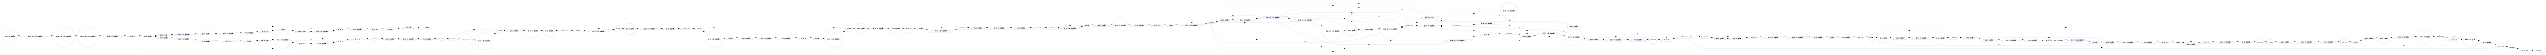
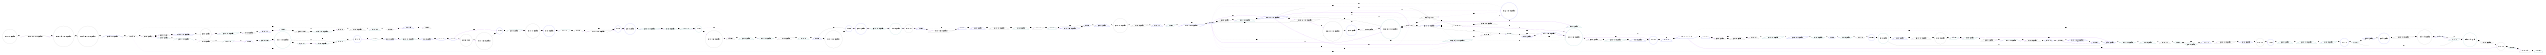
  digraph {
    fontname="DejaVu Sans Mono"
    rankdir=LR
    node [color=gray40 fontname="DejaVu Sans Mono" shape=trapezium]
    edge [arrowhead=tee color=purple fontname="DejaVu Sans Mono" style=solid]
    n1 [label="sub sp , sp , # address" shape=circle]
    n2 [label="stp x22 , x21 , [ sp , # address ]"]
    n3 [label="stp x20 , x19 , [ sp , # address ]" shape=circle]
    n4 [label="stp x29 , x30 , [ sp , # address ]" shape=circle]
    n5 [color=blue label="add x29 , sp , # address"]
    n6 [label="mov w19 , w0"]
    n7 [label="cbnz w0 , address" shape=hexagon]
    n8 [color=blue label="mov w0 , w19"]
    n9 [label="mov w0 , w19"]
    n10 [label="adrp x8 , symbol" shape=hexagon]
    n11 [color=teal label="adrp x1 , address" shape=hexagon]
    n12 [label="bl symbol"]
    n13 [color=teal label="bl symbol"]
    n14 [color=blue label="ldr x20 , [ x8 , # address ]" shape=hexagon]
    n15 [color=teal label="add x1 , x1 , # address"]
    n16 [label="adrp x1 , address" shape=circle]
    n17 [label="mov w2 , # address" shape=parallelogram]
    n18 [color=teal label="add x1 , x1 , # address" shape=parallelogram]
    n19 [label="mov w2 , # address" shape=hexagon]
    n20 [color=blue label="mov x0 , xzr"]
    n21 [color=teal label="bl symbol" shape=hexagon]
    n22 [label="adrp x8 , symbol"]
    n23 [label="mov x2 , x0" shape=hexagon]
    n24 [color=teal label="ldr x3 , [ x8 , # address ]" shape=hexagon]
    n25 [label="mov w1 , # address"]
    n26 [color=teal label="mov x0 , x20"]
    n27 [label="bl symbol" shape=hexagon]
    n28 [color=teal label="mov x0 , xzr" shape=parallelogram]
    n29 [color=blue label="bl symbol"]
    n30 [color=teal label="adrp x8 , symbol" shape=hexagon]
    n31 [color=teal label="mov x1 , x0" shape=hexagon]
    n32 [color=teal label="ldr x2 , [ x8 , # address ]" shape=circle]
    n33 [color=teal label="mov w0 , # address" shape=hexagon]
    n34 [color=teal label="mov x3 , x2"]
    n35 [color=blue label="mov x4 , x2" shape=circle]
    n36 [color=teal label="bl symbol" shape=hexagon]
    n37 [color=blue label="adrp x1 , address" shape=hexagon]
    n38 [color=teal label="add x1 , x1 , # address" shape=hexagon]
    n39 [color=blue label="mov w2 , # address" shape=hexagon]
    n40 [color=blue label="mov x0 , xzr" shape=hexagon]
    n41 [color=blue label="bl symbol" shape=hexagon]
-   n42 [label="symbol x22 , symbol" shape=circle]
+   n42 [label="adrp x22 , symbol" shape=circle]
    n43 [color=blue label="bl symbol" shape=circle]
    n44 [label="ldr x1 , [ x22 , # address ]" shape=circle]
    n45 [color=teal label="adrp x1 , address" shape=parallelogram]
    n46 [label="add x1 , x1 , # address" shape=circle]
    n47 [color=blue label="mov w2 , # address" shape=circle]
    n48 [color=teal label="mov x0 , xzr" shape=parallelogram]
    n49 [label="bl symbol"]
    n50 [label="ldr x1 , [ x22 , # address ]" shape=parallelogram]
    n51 [color=blue label="bl symbol" shape=circle]
    n52 [color=blue label="adrp x1 , address" shape=circle]
    n53 [color=teal label="add x1 , x1 , # address" shape=parallelogram]
    n54 [color=teal label="mov w2 , # address" shape=hexagon]
    n55 [color=teal label="mov x0 , xzr" shape=parallelogram]
    n56 [color=teal label="bl symbol" shape=circle]
    n57 [label="ldr x1 , [ x22 , # address ]" shape=circle]
    n58 [label="bl symbol"]
    n59 [color=teal label="adrp x1 , address"]
    n60 [color=teal label="add x1 , x1 , # address" shape=hexagon]
    n61 [label="mov w2 , # address" shape=parallelogram]
    n62 [color=teal label="mov x0 , xzr"]
    n63 [color=blue label="bl symbol"]
    n64 [label="ldr x1 , [ x22 , # address ]" shape=circle]
    n65 [color=blue label="bl symbol" shape=circle]
    n66 [color=blue label="adrp x1 , address" shape=circle]
    n67 [color=teal label="add x1 , x1 , # address" shape=hexagon]
    n68 [color=teal label="mov w2 , # address" shape=circle]
    n69 [label="mov x0 , xzr" shape=circle]
    n70 [color=blue label="bl symbol"]
    n71 [label="ldr x1 , [ x22 , # address ]" shape=parallelogram]
    n72 [color=blue label="bl symbol"]
    n73 [color=blue label="adrp x1 , address"]
    n74 [label="add x1 , x1 , # address"]
    n75 [color=teal label="mov w2 , # address"]
    n76 [label="mov x0 , xzr" shape=parallelogram]
    n77 [color=teal label="bl symbol"]
    n78 [color=blue label="ldr x1 , [ x22 , # address ]" shape=hexagon]
    n79 [color=blue label="bl symbol" shape=hexagon]
    n80 [color=blue label="adrp x1 , address"]
    n81 [label="add x1 , x1 , # address" shape=circle]
    n82 [label="mov w2 , # address" shape=parallelogram]
    n83 [color=blue label="mov x0 , xzr"]
    n84 [color=teal label="bl symbol" shape=parallelogram]
    n85 [color=blue label="ldr x1 , [ x22 , # address ]" shape=parallelogram]
    n86 [color=blue label="bl symbol" shape=hexagon]
    n87 [label="adrp x8 , address" shape=hexagon]
    n88 [color=blue label="ldp q2 , q0 , [ x8 , # address ]" shape=parallelogram]
    n89 [label="ldp q3 , q4 , [ x8 , # address ]" shape=parallelogram]
    n90 [label="ldp q5 , q1 , [ x8 , # address ]" shape=circle]
    n91 [color=teal label="stp q0 , q3 , [ sp , # address ]" shape=circle]
    n92 [label="ldr q0 , [ x8 ]" shape=hexagon]
    n93 [color=blue label="str q4 , [ sp , # address ]" shape=circle]
    n94 [label="stp q0 , q5 , [ sp ]" shape=parallelogram]
    n95 [color=teal label="stp q1 , q2 , [ sp , # address ]" shape=parallelogram]
    n96 [color=teal label="add x8 , x8 , # address"]
    n97 [color=blue label="adrp x1 , address" shape=circle]
    n98 [color=blue label="add x1 , x1 , # address" shape=parallelogram]
    n99 [label="mov x21 , sp"]
    n100 [color=teal label="ldr x8 , [ x21 , # address ]" shape=circle]
    n101 [label="mov x0 , x20" shape=parallelogram]
    n102 [label="adrp x20 , address" shape=parallelogram]
    n103 [color=teal label="cbnz x1 , address"]
    n104 [color=teal label="bl symbol" shape=hexagon]
    n105 [label="add x20 , x20 , # address"]
    n106 [color=blue label="ldr x1 , [ x21 , # address ]!"]
    n107 [color=blue label="cbz w0 , address" shape=hexagon]
    n108 [label="adrp x1 , address"]
    n109 [color=blue label="cmp x8 , # 0" shape=circle]
    n110 [color=blue label="csel x21 , x20 , x8 , eq" shape=parallelogram]
    n111 [color=teal label="add x1 , x1 , # address" shape=parallelogram]
    n112 [color=blue label="mov x0 , xzr"]
    n113 [color=blue label="bl symbol"]
    n114 [color=blue label="cmp x21 , x20" shape=hexagon]
    n115 [label="mov x2 , x21" shape=circle]
    n116 [color=blue label="mov w2 , # address"]
    n117 [label="adrp x2 , address" shape=hexagon]
    n118 [label="mov x1 , x0"]
    n119 [color=teal label="mov x1 , x0" shape=parallelogram]
    n120 [color=teal label="csel x3 , x9 , x5 , eq" shape=circle]
    n121 [color=teal label="bl symbol" shape=hexagon]
    n122 [label="adrp x3 , address"]
    n123 [color=teal label="add x2 , x2 , # address" shape=parallelogram]
    n124 [color=blue label="add x3 , x3 , # address" shape=parallelogram]
    n125 [color=teal label="mov w0 , # address" shape=hexagon]
    n126 [color=blue label="bl symbol" shape=hexagon]
    n127 [color=teal label="mov w0 , # address" shape=hexagon]
    n128 [label="mov x1 , xzr" shape=hexagon]
    n129 [color=blue label="bl symbol" shape=circle]
    n130 [color=teal label="cbz x0 , address" shape=circle]
    n131 [color=teal label="bl symbol" shape=parallelogram]
    n132 [color=blue label="adrp x1 , address" shape=hexagon]
    n133 [color=blue label="adrp x1 , address"]
    n134 [color=teal label="cbz w0 , address" shape=parallelogram]
    n135 [color=teal label="add x1 , x1 , # address" shape=hexagon]
    n136 [label="add x1 , x1 , # address"]
    n137 [color=teal label="mov w2 , # address"]
    n138 [label="mov w2 , # address" shape=circle]
    n139 [label="mov x0 , xzr"]
    n140 [color=teal label="bl symbol" shape=hexagon]
    n141 [color=teal label="adrp x2 , address" shape=hexagon]
    n142 [color=blue label="mov x1 , x0"]
    n143 [label="add x2 , x2 , # address" shape=parallelogram]
    n144 [color=blue label="mov w0 , # address" shape=hexagon]
    n145 [label="mov x3 , x20" shape=circle]
    n146 [color=blue label="bl symbol" shape=circle]
    n147 [color=teal label="adrp x1 , address"]
    n148 [color=teal label="add x1 , x1 , # address"]
    n149 [color=teal label="mov w2 , # address" shape=parallelogram]
    n150 [color=blue label="mov x0 , xzr" shape=circle]
    n151 [color=teal label="bl symbol" shape=hexagon]
    n152 [color=blue label="adrp x8 , address" shape=hexagon]
    n153 [color=blue label="adrp x9 , address" shape=circle]
    n154 [label="add x8 , x8 , # address" shape=parallelogram]
    n155 [label="add x9 , x9 , # address" shape=circle]
    n156 [label="mov w0 , # address" shape=hexagon]
    n157 [label="adrp x1 , address" shape=parallelogram]
    n158 [color=teal label="add x1 , x1 , # address"]
    n159 [label="mov w2 , # address"]
    n160 [color=blue label="mov x0 , xzr" shape=hexagon]
    n161 [label="bl symbol" shape=hexagon]
    n162 [color=blue label="ldr x1 , [ x22 , # address ]" shape=hexagon]
    n163 [color=blue label="bl symbol"]
    n1 -> n2 [arrowhead=onormal label=CFG style=dotted]
    n2 -> n3 [arrowhead=onormal label=CFG]
    n3 -> n4 [color=gray40 label=CFG]
    n4 -> n5 [arrowhead=onormal color=gray40 label=CFG style=dotted]
    n5 -> n6 [arrowhead=onormal color=gray40 label=CFG]
    n6 -> n7 [label=CFG style=dotted]
    n6 -> n8 [color=gray40 label=DFG style=dotted]
    n6 -> n9 [arrowhead=onormal label=DFG style=dotted]
    n7 -> n10 [label=CFG style=dotted]
    n7 -> n11 [arrowhead=onormal label=CFG]
    n8 -> n12 [label=DFG style=dotted]
    n9 -> n13 [arrowhead=onormal color=gray40 label=DFG style=dotted]
    n10 -> n14 [arrowhead=onormal label=CFG]
    n11 -> n15 [color=gray40 label=CFG]
    n14 -> n16 [color=gray40 label=CFG]
    n15 -> n17 [arrowhead=onormal label=CFG style=dotted]
    n16 -> n18 [label=CFG]
    n17 -> n28 [color=gray40 label=CFG]
    n18 -> n19 [label=CFG style=dotted]
    n19 -> n20 [arrowhead=onormal color=gray40 label=CFG style=dotted]
    n20 -> n21 [label=CFG]
    n21 -> n22 [color=gray40 label=CFG]
    n21 -> n23 [label=DFG style=dotted]
    n22 -> n24 [arrowhead=onormal color=gray40 label=CFG]
    n23 -> n25 [color=gray40 label=CFG]
    n24 -> n23 [arrowhead=onormal label=CFG style=dotted]
    n25 -> n26 [label=CFG style=dotted]
    n26 -> n27 [arrowhead=onormal color=gray40 label=CFG style=dotted]
    n27 -> n8 [arrowhead=onormal label=CFG]
    n28 -> n29 [label=CFG]
    n29 -> n30 [label=CFG style=dotted]
    n29 -> n31 [label=DFG style=dotted]
    n30 -> n32 [label=CFG]
    n31 -> n33 [label=CFG]
    n32 -> n31 [arrowhead=onormal color=gray40 label=CFG style=dotted]
    n32 -> n34 [color=gray40 label=DFG]
    n32 -> n35 [color=gray40 label=DFG style=dotted]
    n33 -> n34 [arrowhead=onormal color=gray40 label=CFG]
    n34 -> n35 [color=gray40 label=CFG]
    n35 -> n36 [arrowhead=onormal label=CFG]
    n36 -> n37 [color=gray40 label=CFG]
    n37 -> n38 [label=CFG]
    n38 -> n39 [arrowhead=onormal color=gray40 label=CFG]
    n39 -> n40 [arrowhead=onormal label=CFG style=dotted]
    n40 -> n41 [arrowhead=onormal label=CFG style=dotted]
    n41 -> n42 [arrowhead=onormal label=CFG]
    n41 -> n43 [label=DFG]
    n42 -> n44 [label=CFG]
    n43 -> n45 [color=gray40 label=CFG style=dotted]
    n44 -> n43 [arrowhead=onormal color=gray40 label=DFG]
    n45 -> n46 [arrowhead=onormal label=CFG]
    n46 -> n47 [label=CFG]
    n47 -> n48 [arrowhead=onormal label=CFG]
    n48 -> n49 [color=gray40 label=CFG style=dotted]
    n49 -> n50 [arrowhead=onormal label=CFG]
    n49 -> n51 [color=gray40 label=DFG style=dotted]
    n50 -> n51 [label=DFG]
    n51 -> n52 [label=CFG]
    n52 -> n53 [label=CFG style=dotted]
    n53 -> n54 [label=CFG]
    n54 -> n55 [arrowhead=onormal color=gray40 label=CFG]
    n55 -> n56 [arrowhead=onormal label=CFG]
    n56 -> n57 [label=CFG style=dotted]
    n56 -> n58 [label=DFG style=dotted]
    n57 -> n58 [arrowhead=onormal label=DFG]
    n58 -> n59 [arrowhead=onormal color=gray40 label=CFG]
    n59 -> n60 [label=CFG style=dotted]
    n60 -> n61 [arrowhead=onormal label=CFG]
    n61 -> n62 [color=gray40 label=CFG]
    n62 -> n63 [color=gray40 label=CFG]
    n63 -> n64 [color=gray40 label=CFG]
    n63 -> n65 [arrowhead=onormal color=gray40 label=DFG]
    n64 -> n65 [color=gray40 label=DFG style=dotted]
    n65 -> n66 [label=CFG]
    n66 -> n67 [arrowhead=onormal label=CFG]
    n67 -> n68 [arrowhead=onormal label=CFG]
    n68 -> n69 [arrowhead=onormal label=CFG]
    n69 -> n70 [label=CFG]
    n70 -> n71 [arrowhead=onormal label=CFG]
    n70 -> n72 [arrowhead=onormal color=gray40 label=DFG style=dotted]
    n71 -> n72 [label=DFG style=dotted]
    n72 -> n73 [label=CFG style=dotted]
    n73 -> n74 [color=gray40 label=CFG]
    n74 -> n75 [arrowhead=onormal color=gray40 label=CFG]
    n75 -> n76 [label=CFG style=dotted]
    n76 -> n77 [arrowhead=onormal label=CFG]
    n77 -> n78 [label=CFG]
    n77 -> n79 [arrowhead=onormal color=gray40 label=DFG]
    n78 -> n79 [color=gray40 label=DFG]
    n79 -> n80 [color=gray40 label=CFG]
    n80 -> n81 [color=gray40 label=CFG style=dotted]
    n81 -> n82 [color=gray40 label=CFG style=dotted]
    n82 -> n83 [color=gray40 label=CFG]
    n83 -> n84 [arrowhead=onormal label=CFG style=dotted]
    n84 -> n85 [label=CFG style=dotted]
    n84 -> n86 [color=gray40 label=DFG style=dotted]
    n85 -> n86 [label=DFG style=dotted]
    n86 -> n87 [color=gray40 label=CFG]
    n86 -> n88 [arrowhead=onormal label=DFG]
    n86 -> n89 [color=gray40 label=DFG]
    n86 -> n90 [arrowhead=onormal color=gray40 label=DFG style=dotted]
    n86 -> n91 [label=DFG]
    n86 -> n92 [arrowhead=onormal label=DFG style=dotted]
    n86 -> n93 [arrowhead=onormal color=gray40 label=DFG style=dotted]
    n86 -> n94 [arrowhead=onormal label=DFG style=dotted]
    n86 -> n95 [label=DFG style=dotted]
    n87 -> n96 [arrowhead=onormal label=CFG]
    n88 -> n89 [label=CFG style=dotted]
    n88 -> n91 [color=gray40 label=DFG]
    n88 -> n92 [label=DFG]
    n88 -> n94 [color=gray40 label=DFG]
    n88 -> n95 [label=DFG]
    n89 -> n90 [arrowhead=onormal label=CFG]
    n89 -> n91 [label=DFG style=dotted]
    n89 -> n93 [arrowhead=onormal label=DFG style=dotted]
    n90 -> n94 [color=gray40 label=DFG style=dotted]
    n90 -> n95 [arrowhead=onormal color=gray40 label=DFG style=dotted]
    n90 -> n97 [color=gray40 label=CFG]
    n91 -> n92 [arrowhead=onormal label=CFG style=dotted]
    n92 -> n88 [arrowhead=onormal label=DFG style=dotted]
    n92 -> n91 [arrowhead=onormal label=DFG style=dotted]
    n92 -> n94 [arrowhead=onormal color=gray40 label=DFG]
    n92 -> n98 [arrowhead=onormal color=gray40 label=CFG]
    n93 -> n94 [label=CFG style=dotted]
    n94 -> n95 [arrowhead=onormal color=gray40 label=CFG style=dotted]
    n94 -> n99 [color=gray40 label=DFG]
    n95 -> n100 [arrowhead=onormal color=gray40 label=CFG style=dotted]
    n95 -> n101 [label=CFG style=dotted]
    n96 -> n88 [arrowhead=onormal color=gray40 label=CFG]
    n97 -> n102 [arrowhead=onormal label=CFG style=dotted]
    n98 -> n99 [color=gray40 label=CFG style=dotted]
    n98 -> n103 [arrowhead=onormal label=DFG]
    n98 -> n104 [color=gray40 label=DFG]
    n99 -> n100 [label=DFG]
    n99 -> n105 [label=CFG style=dotted]
    n99 -> n106 [arrowhead=onormal color=gray40 label=DFG style=dotted]
    n100 -> n108 [label=CFG style=dotted]
    n100 -> n109 [label=DFG]
    n100 -> n110 [arrowhead=onormal label=DFG style=dotted]
    n101 -> n104 [label=CFG style=dotted]
    n102 -> n91 [label=CFG style=dotted]
    n103 -> n101 [color=gray40 label=CFG style=dotted]
    n104 -> n107 [color=gray40 label=DFG style=dotted]
    n105 -> n93 [arrowhead=onormal label=CFG style=dotted]
    n106 -> n100 [label=DFG]
    n106 -> n103 [label=DFG style=dotted]
    n106 -> n104 [arrowhead=onormal color=gray40 label=DFG]
    n107 -> n100 [color=gray40 label=CFG style=dotted]
    n107 -> n106 [label=CFG]
    n108 -> n111 [arrowhead=onormal color=gray40 label=CFG]
    n109 -> n110 [arrowhead=onormal label=DFG style=dotted]
    n109 -> n112 [color=gray40 label=CFG style=dotted]
    n110 -> n113 [arrowhead=onormal color=gray40 label=CFG style=dotted]
    n110 -> n114 [color=gray40 label=DFG style=dotted]
    n110 -> n115 [arrowhead=onormal label=DFG]
    n111 -> n116 [color=gray40 label=CFG]
    n112 -> n110 [arrowhead=onormal color=gray40 label=CFG style=dotted]
    n113 -> n117 [label=CFG]
    n113 -> n118 [arrowhead=onormal label=DFG style=dotted]
    n114 -> n119 [arrowhead=onormal label=CFG]
    n114 -> n120 [arrowhead=onormal color=gray40 label=DFG]
    n115 -> n121 [color=gray40 label=CFG style=dotted]
    n116 -> n109 [arrowhead=onormal color=gray40 label=CFG]
    n117 -> n122 [color=gray40 label=CFG style=dotted]
    n118 -> n123 [arrowhead=onormal color=gray40 label=CFG]
    n119 -> n120 [arrowhead=onormal label=CFG style=dotted]
    n120 -> n156 [arrowhead=onormal color=gray40 label=CFG]
    n121 -> n9 [arrowhead=onormal label=CFG]
    n122 -> n118 [arrowhead=onormal label=CFG style=dotted]
    n123 -> n124 [arrowhead=onormal color=gray40 label=CFG style=dotted]
    n124 -> n125 [color=gray40 label=CFG style=dotted]
    n125 -> n126 [color=gray40 label=CFG]
    n126 -> n127 [label=CFG]
    n127 -> n128 [arrowhead=onormal label=CFG style=dotted]
    n128 -> n129 [arrowhead=onormal label=CFG style=dotted]
    n129 -> n130 [arrowhead=onormal color=gray40 label=DFG]
    n129 -> n131 [label=DFG style=dotted]
    n130 -> n132 [arrowhead=onormal color=gray40 label=CFG]
    n130 -> n133 [color=gray40 label=CFG]
    n131 -> n134 [arrowhead=onormal label=DFG]
    n132 -> n135 [color=gray40 label=CFG]
    n133 -> n136 [arrowhead=onormal label=CFG]
    n134 -> n132 [label=CFG]
    n134 -> n157 [color=gray40 label=CFG style=dotted]
    n135 -> n137 [color=gray40 label=CFG]
    n136 -> n138 [color=gray40 label=CFG]
    n137 -> n139 [arrowhead=onormal label=CFG]
    n138 -> n131 [color=gray40 label=CFG]
    n139 -> n140 [color=gray40 label=CFG style=dotted]
    n140 -> n141 [arrowhead=onormal color=gray40 label=CFG]
    n140 -> n142 [color=gray40 label=DFG]
    n141 -> n142 [arrowhead=onormal color=gray40 label=CFG]
    n142 -> n143 [label=CFG]
    n143 -> n144 [arrowhead=onormal label=CFG style=dotted]
    n144 -> n145 [arrowhead=onormal label=CFG]
    n145 -> n146 [label=CFG]
    n146 -> n147 [arrowhead=onormal color=gray40 label=CFG]
    n147 -> n148 [arrowhead=onormal color=gray40 label=CFG]
    n148 -> n149 [label=CFG style=dotted]
    n149 -> n150 [color=gray40 label=CFG]
    n150 -> n151 [color=gray40 label=CFG]
    n151 -> n119 [arrowhead=onormal color=gray40 label=DFG]
    n151 -> n152 [color=gray40 label=CFG]
    n152 -> n153 [arrowhead=onormal color=gray40 label=CFG]
    n153 -> n154 [arrowhead=onormal color=gray40 label=CFG style=dotted]
    n154 -> n155 [arrowhead=onormal label=CFG style=dotted]
    n155 -> n114 [label=CFG]
    n156 -> n115 [arrowhead=onormal label=CFG style=dotted]
    n157 -> n158 [arrowhead=onormal label=CFG]
    n158 -> n159 [label=CFG]
    n159 -> n160 [color=gray40 label=CFG style=dotted]
    n160 -> n161 [arrowhead=onormal label=CFG style=dotted]
    n161 -> n162 [label=CFG style=dotted]
    n161 -> n163 [label=DFG]
    n162 -> n163 [arrowhead=onormal color=gray40 label=DFG style=dotted]
    n163 -> n132 [arrowhead=onormal color=gray40 label=CFG style=dotted]
  }
